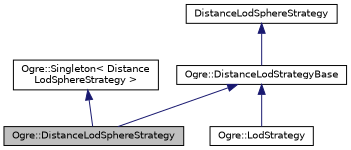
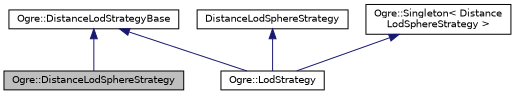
  digraph {
    node [color=black fontname=Helvetica fontsize=10 shape=record]
    edge [color=midnightblue dir=back fontname=Helvetica fontsize=10 labelfontname=Helvetica labelfontsize=10 style=solid]
    n1 [fillcolor=grey75 fontcolor=black height=0.2 label="Ogre::DistanceLodSphereStrategy" style=filled width=0.4]
    n2 [height=0.2 label="Ogre::DistanceLodStrategyBase" width=0.4]
    n3 [height=0.2 label="Ogre::LodStrategy" width=0.4]
    n4 [height=0.2 label=DistanceLodSphereStrategy width=0.4]
    n5 [height=0.2 label="Ogre::Singleton\< Distance\lLodSphereStrategy \>" width=0.4]
    n2 -> n1
    n2 -> n3
-   n4 -> n2
-   n5 -> n1
+   n4 -> n3
+   n5 -> n3
  }
